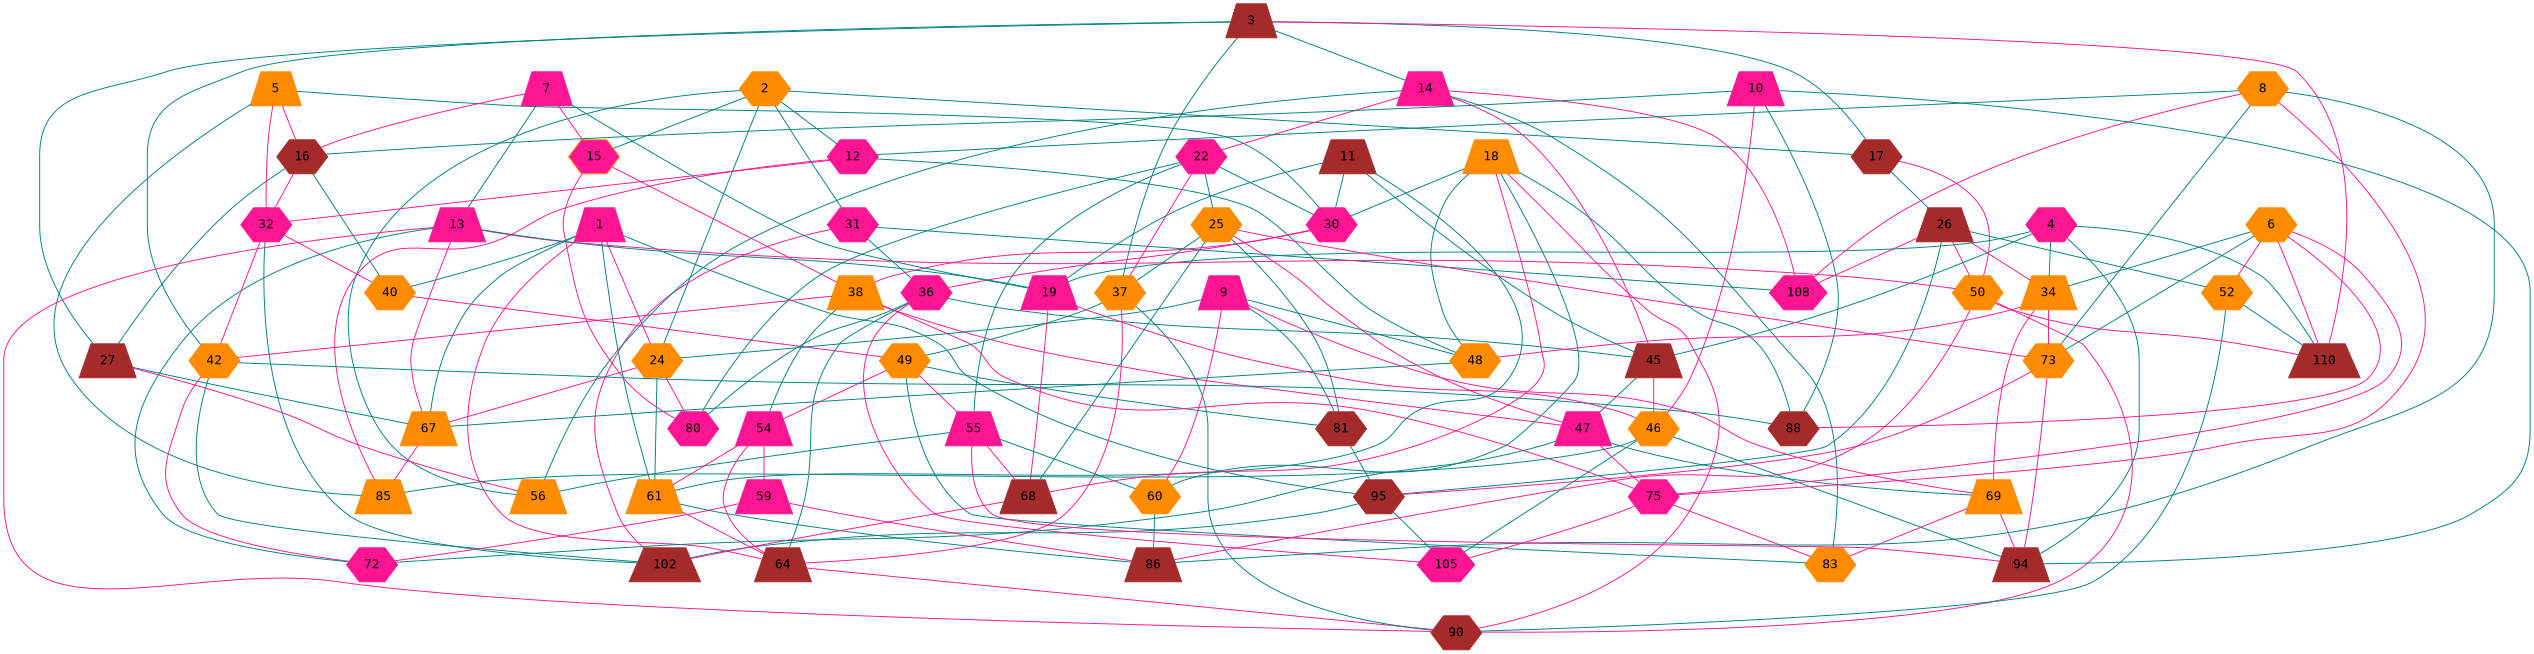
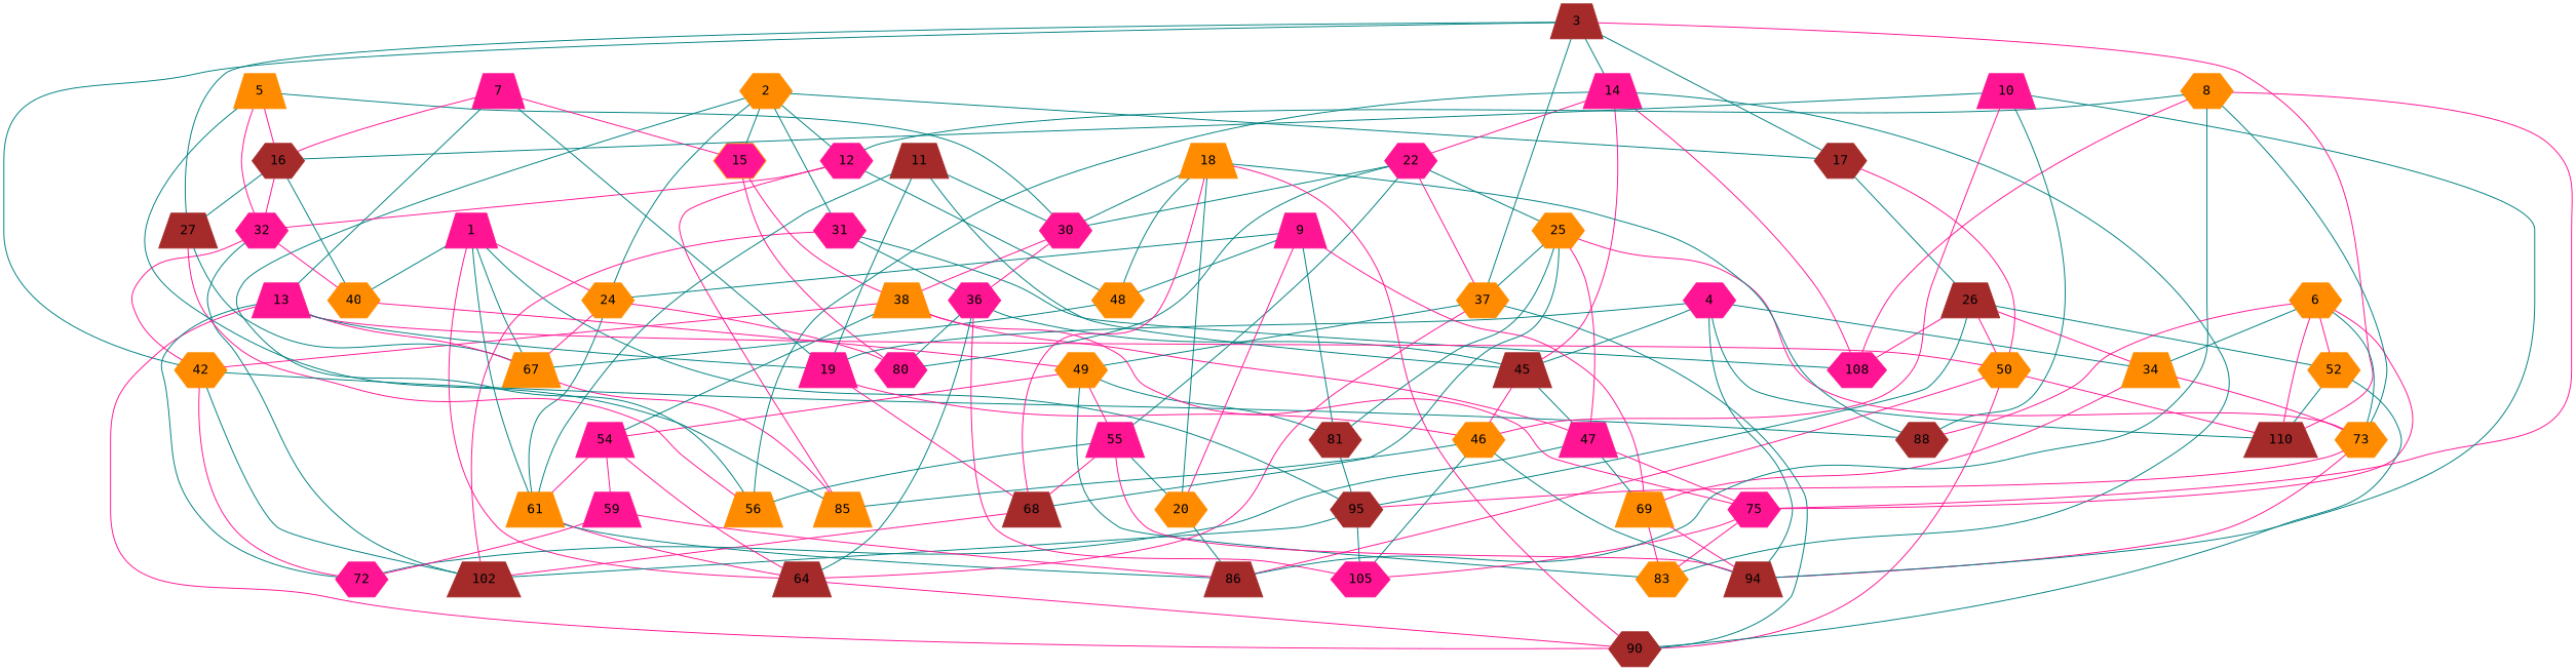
  graph {
    fontname="DejaVu Sans Mono"
    node [color=darkorange fontname="DejaVu Sans Mono" shape=hexagon style=filled]
    edge [color=teal fontname="DejaVu Sans Mono"]
    1 [color=deeppink shape=trapezium super="+23"]
    24 [super="+63"]
    40
    61 [shape=trapezium super="+91"]
    64 [color=brown shape=trapezium super="+79"]
    67 [shape=trapezium super="+87"]
    95 [color=brown super="+98"]
    80 [color=deeppink]
    49 [super="+71"]
    86 [color=brown shape=trapezium super="+109"]
    90 [color=brown super="+99"]
    85 [shape=trapezium]
    102 [color=brown shape=trapezium super="+106"]
    105 [color=deeppink]
    2 [super="+84"]
    12 [color=deeppink super="+39"]
    15 [fillcolor=deeppink]
    17 [color=brown]
    31 [color=deeppink]
    56 [shape=trapezium]
    32 [color=deeppink super="+77"]
    48 [super="+57"]
    38 [shape=trapezium super="+44"]
    50 [super="+58"]
    26 [color=brown shape=trapezium super="+29"]
    108 [color=deeppink]
    36 [color=deeppink super="+82"]
    3 [color=brown shape=trapezium super="+21"]
    14 [color=deeppink shape=trapezium super="+33"]
    27 [color=brown shape=trapezium]
    37 [super="+103"]
    42 [super="+53"]
    110 [color=brown shape=trapezium super="+111"]
    45 [color=brown shape=trapezium super="+74"]
    22 [color=deeppink super="+51"]
    83
    88 [color=brown]
    72 [color=deeppink]
    4 [color=deeppink super="+20"]
    19 [color=deeppink shape=trapezium super="+76"]
    34 [shape=trapezium super="+35"]
    94 [color=brown shape=trapezium super="+96"]
    46 [super="+66"]
    68 [color=brown shape=trapezium super="+107"]
    73 [super="+101"]
    69 [shape=trapezium super="+93"]
    47 [color=deeppink shape=trapezium super="+78"]
    16 [color=brown super="+43"]
    5 [shape=trapezium]
    30 [color=deeppink super="+92"]
    6 [super="+41"]
    52
    75 [color=deeppink super="+97"]
    13 [color=deeppink shape=trapezium super="+28"]
    7 [color=deeppink shape=trapezium]
    8 [super="+62"]
    9 [color=deeppink shape=trapezium super="+70"]
-   60
+   60 [label=20]
    81 [color=brown]
    10 [color=deeppink shape=trapezium]
    11 [color=brown shape=trapezium]
    25 [super="+104"]
    55 [color=deeppink shape=trapezium super="+89"]
    54 [color=deeppink shape=trapezium super="+100"]
    18 [shape=trapezium super="+65"]
    59 [color=deeppink shape=trapezium]
    1 -- 24 [color=deeppink]
    1 -- 40
    1 -- 61
    1 -- 64 [color=deeppink]
    1 -- 67
    1 -- 95
    24 -- 61
    24 -- 67 [color=deeppink]
    24 -- 80 [color=deeppink]
    40 -- 49 [color=deeppink]
    61 -- 64 [color=deeppink]
    61 -- 86
    64 -- 90 [color=deeppink]
    67 -- 85 [color=deeppink]
    95 -- 102
    95 -- 105
    49 -- 83
    49 -- 81
    49 -- 55 [color=deeppink]
    49 -- 54 [color=deeppink]
    2 -- 24
    2 -- 12
    2 -- 15
    2 -- 17
    2 -- 31
    2 -- 56
    12 -- 85 [color=deeppink]
    12 -- 32 [color=deeppink]
    12 -- 48 [weight=2]
    15 -- 80 [color=deeppink]
    15 -- 38 [color=deeppink]
    17 -- 50 [color=deeppink]
    17 -- 26
    31 -- 102 [color=deeppink]
    31 -- 108
    31 -- 36
    32 -- 40 [color=deeppink]
    32 -- 102
    32 -- 42 [color=deeppink]
    48 -- 67
    38 -- 42 [color=deeppink]
    38 -- 47 [color=deeppink]
    38 -- 75 [color=deeppink]
    38 -- 54
    50 -- 86 [color=deeppink]
    50 -- 90 [color=deeppink]
    50 -- 110 [color=deeppink]
    26 -- 95
    26 -- 50 [color=deeppink]
    26 -- 108 [color=deeppink]
    26 -- 34 [color=deeppink]
    26 -- 52
    36 -- 64
    36 -- 80
    36 -- 105 [color=deeppink]
    36 -- 45
    3 -- 17
    3 -- 14
    3 -- 27
    3 -- 37
    3 -- 42
    3 -- 110 [color=deeppink]
    14 -- 56
    14 -- 108 [color=deeppink]
    14 -- 45 [color=deeppink]
    14 -- 22 [color=deeppink]
    14 -- 83
    27 -- 67
    27 -- 56 [color=deeppink]
    37 -- 64 [color=deeppink]
    37 -- 49
    37 -- 90
    42 -- 102
    42 -- 88
    42 -- 72 [color=deeppink]
    45 -- 46 [color=deeppink]
    45 -- 47
    22 -- 80
    22 -- 37 [color=deeppink]
    22 -- 30
    22 -- 25
    22 -- 55
    4 -- 110 [weight=2]
    4 -- 45
    4 -- 19
    4 -- 34
    4 -- 94
    19 -- 46 [color=deeppink]
    19 -- 68 [color=deeppink]
-   34 -- 48 [color=deeppink]
    34 -- 73 [color=deeppink]
    34 -- 69 [color=deeppink]
    46 -- 85
    46 -- 105
    46 -- 94
    68 -- 102 [color=deeppink weight=2]
    73 -- 95 [color=deeppink]
    73 -- 94 [color=deeppink]
    69 -- 83 [color=deeppink]
    69 -- 94 [color=deeppink]
    47 -- 72
    47 -- 69
    47 -- 75 [color=deeppink]
    16 -- 40
    16 -- 32 [color=deeppink]
    16 -- 27
    5 -- 85
    5 -- 32 [color=deeppink]
    5 -- 16 [color=deeppink]
    5 -- 30
    30 -- 38 [color=deeppink]
    30 -- 36 [color=deeppink]
    6 -- 110 [color=deeppink]
    6 -- 88 [color=deeppink]
    6 -- 34
    6 -- 73
    6 -- 52 [color=deeppink]
    6 -- 75 [color=deeppink]
    52 -- 90
    52 -- 110
    75 -- 105 [color=deeppink]
    75 -- 83 [color=deeppink]
    13 -- 67 [color=deeppink]
    13 -- 90 [color=deeppink]
    13 -- 50 [color=deeppink]
    13 -- 72
    13 -- 19
    7 -- 15 [color=deeppink]
    7 -- 19
    7 -- 16 [color=deeppink]
    7 -- 13
    8 -- 86 [weight=2]
    8 -- 12
    8 -- 108 [color=deeppink]
    8 -- 73
    8 -- 75 [color=deeppink]
    9 -- 24
    9 -- 48
    9 -- 69 [color=deeppink weight=2]
    9 -- 60 [color=deeppink]
    9 -- 81
    60 -- 86
    81 -- 95
    10 -- 88
    10 -- 94
    10 -- 46 [color=deeppink]
    10 -- 16
    11 -- 61
    11 -- 45
    11 -- 19
    11 -- 30
    25 -- 37
    25 -- 68
    25 -- 73 [color=deeppink]
    25 -- 47 [color=deeppink]
    25 -- 81
    55 -- 56
    55 -- 94 [color=deeppink]
    55 -- 68 [color=deeppink]
    55 -- 60
    54 -- 61 [color=deeppink]
    54 -- 64 [color=deeppink]
    54 -- 59 [color=deeppink weight=2]
    18 -- 90 [color=deeppink]
    18 -- 48
    18 -- 88
    18 -- 68 [color=deeppink]
    18 -- 30
    18 -- 60
    59 -- 86 [color=deeppink]
    59 -- 72 [color=deeppink]
  }
